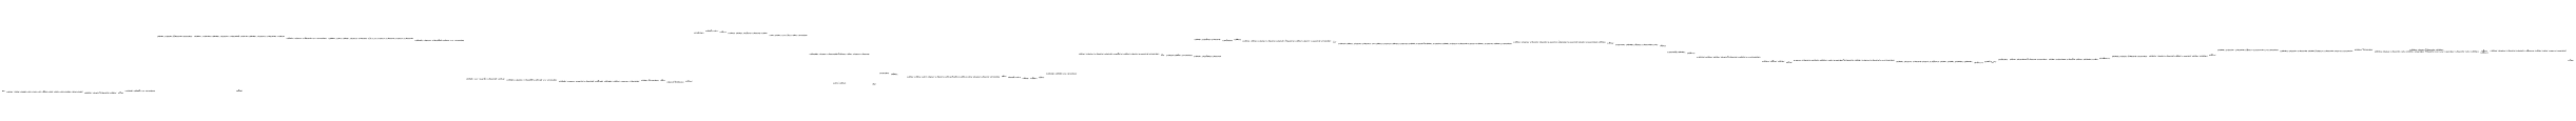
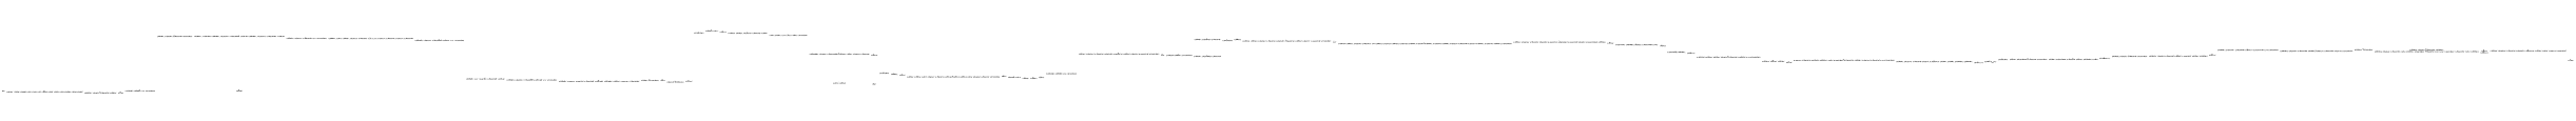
  digraph {
    rankdir=LR
    node [shape=record]
    edge [headport=n tailport=s]
    n1 [label=BB_entry778 shape=none]
    n2 [label="{12113: constant[undefined,v1]|12114: vardecl['handleObjIn']|12115: vardecl['eventHandle']|12116: vardecl['tmp']|12117: vardecl['events']|12118: vardecl['t']|12119: vardecl['handleObj']|12120: vardecl['special']|12121: vardecl['handlers']|12122: vardecl['type']|12123: vardecl['namespaces']|12124: vardecl['origType']|12125: vardecl['elemData']}"]
    n3 [label="{12126: read-variable['data_priv',v4,-]|12127: read-property[v4,'get',-]|12128: \<variable-non-null-undef\>['data_priv']|12129: read-variable['elem',v5,-]}"]
    n4 [label="{12130: call[v4,'get',v5,v2]}"]
    n5 [label="{12427: exceptional-return}"]
    n6 [label="{12131: write-variable[v2,'elemData']*|12132: read-variable['elemData',v7,-]|12133: ![v7,v6]|12134: if[v6](true-block:4158,false-block:4159)}"]
    n7 [label="{12135: constant[undefined,v1]}"]
    n8 [label="{12136: read-variable['handler',v9,-]|12137: read-property[v9,'handler',v8]|12138: \<variable-non-null-undef\>['handler']|12139: if[v8](true-block:4160,false-block:4161)}"]
    n9 [label="{12426: return[v1]}"]
    n10 [label="{12140: read-variable['handler',v10,-]|12141: write-variable[v10,'handleObjIn']*|12142: read-variable['handleObjIn',v12,-]|12143: read-property[v12,'handler',v11]|12144: \<variable-non-null-undef\>['handleObjIn']|12145: write-variable[v11,'handler']*|12146: read-variable['handleObjIn',v14,-]|12147: read-property[v14,'selector',v13]|12148: \<variable-non-null-undef\>['handleObjIn']|12149: write-variable[v13,'selector']*}"]
    n11 [label="{12150: read-variable['handler',v12,-]|12151: read-property[v12,'guid',v11]|12152: \<variable-non-null-undef\>['handler']|12153: ![v11,v10]|12154: if[v10](true-block:4162,false-block:4163)}"]
    n12 [label="{12155: read-variable['handler',v14,-]|12156: constant[1.0,v15]|12157: read-variable['jQuery',v17,-]|12158: read-property[v17,'guid',v16]|12159: \<variable-non-null-undef\>['jQuery']|12160: +[v16,v13]|12161: +[v13,v15,v18]|12162: write-property[v17,'guid',v18]|12163: \<variable-non-null-undef\>['jQuery']|12164: write-property[v14,'guid',v13]|12165: \<variable-non-null-undef\>['handler']*}"]
    n13 [label="{12166: read-variable['elemData',v15,-]|12167: read-property[v15,'events',v14]|12168: \<variable-non-null-undef\>['elemData']|12169: write-variable[v14,'events']|12170: ![v14,v13]|12171: if[v13](true-block:4164,false-block:4165)}"]
    n14 [label="{12172: read-variable['elemData',v17,-]|12173: new[v16]|12174: write-property[v17,'events',v16]|12175: \<variable-non-null-undef\>['elemData']|12176: write-variable[v16,'events']*}"]
    n15 [label="{12177: read-variable['elemData',v18,-]|12178: read-property[v18,'handle',v17]|12179: \<variable-non-null-undef\>['elemData']|12180: write-variable[v17,'eventHandle']|12181: ![v17,v16]|12182: if[v16](true-block:4166,false-block:4167)}"]
    n16 [label="{12183: read-variable['elemData',v20,-]|12184: function-expr[function(e),v19]|12185: write-property[v20,'handle',v19]|12186: \<variable-non-null-undef\>['elemData']|12187: write-variable[v19,'eventHandle']*|12188: read-variable['eventHandle',v22,-]|12189: read-variable['elem',v21,-]|12190: write-property[v22,'elem',v21]|12191: \<variable-non-null-undef\>['eventHandle']*}"]
    n17 [label="{12192: read-variable['types',v21,-]|12193: if[v21](true-block:4169,false-block:4168)}"]
    n18 [label="{12195: read-property[v21,'match',-]|12196: read-variable['core_rnotwhite',v22,-]}"]
    n19 [label="{12194: constant[\"\",v21]}"]
    n20 [label="{12197: call[v21,'match',v22,v19]}"]
    n21 [label="{12198: if[v19](true-block:4174,false-block:4172)}"]
    n22 [label="{12202: write-variable[v19,'types']*|12203: read-variable['types',v21,-]|12204: read-property[v21,'length',v20]|12205: \<variable-non-null-undef\>['types']|12206: write-variable[v20,'t']*}"]
    n23 [label="{12199: read-variable['Array',v20,-]|12200: constant[\"\",v21]}"]
    n24 [label="{12207: constant[1.0,v23]|12208: read-variable['t',v24,-]|12209: +[v24,v22]|12210: -[v22,v23,v25]|12211: write-variable[v25,'t']|12212: if[v22](true-block:4176,false-block:4177)}"]
    n25 [label="{12201: construct[-,v20,v21,v19]}"]
    n26 [label="{12213: read-variable['rtypenamespace',v28,-]|12214: read-property[v28,'exec',-]|12215: \<variable-non-null-undef\>['rtypenamespace']|12216: read-variable['types',v30,-]|12217: read-variable['t',v31,-]|12218: read-property[v30,v31,v29]|12219: \<variable-non-null-undef\>['types']}"]
    n27 [label="{12220: constant[null,v26]|12221: write-variable[v26,'elem']*}"]
+   n28 [label="{12222: call[v28,'exec',v29,v26]}"]
    n29 [label="{12223: if[v26](true-block:4182,false-block:4180)}"]
    n30 [label="{12226: write-variable[v26,'tmp']*|12227: read-variable['tmp',v28,-]|12228: constant[1.0,v29]|12229: read-property[v28,v29,v27]|12230: \<variable-non-null-undef\>['tmp']|12231: write-variable[v27,'origType']|12232: write-variable[v27,'type']*|12233: read-variable['tmp',v35,-]|12234: constant[2.0,v36]|12235: read-property[v35,v36,v34]|12236: \<variable-non-null-undef\>['tmp']|12237: if[v34](true-block:4184,false-block:4183)}"]
    n31 [label="{12224: read-variable['Array',v27,-]}"]
    n32 [label="{12239: read-property[v34,'split',-]|12240: constant[\".\",v35]}"]
    n33 [label="{12238: constant[\"\",v34]}"]
+   n34 [label="{12225: construct[-,v27,v26]}"]
    n35 [label="{12241: call[v34,'split',v35,v32]}"]
    n36 [label="{12242: read-property[v32,'sort',-]}"]
    n37 [label="{12243: call[v32,'sort',v30]}"]
    n38 [label="{12244: write-variable[v30,'namespaces']*|12245: read-variable['type',v37,-]|12246: ![v37,v36]|12247: if[v36](true-block:4175,false-block:4189)}"]
    n39 [label="{12248: read-variable['jQuery',v41,-]|12249: read-property[v41,'event',v40]|12250: \<variable-non-null-undef\>['jQuery']|12251: read-property[v40,'special',v39]|12252: \<property-non-null-undef\>[v41,'event']|12253: read-variable['type',v42,-]|12254: read-property[v39,v42,v38]|12255: \<property-non-null-undef\>[v40,'special']|12256: if[v38](true-block:4191,false-block:4190)}"]
    n40 [label="{12258: write-variable[v38,'special']*|12259: read-variable['selector',v40,-]|12260: if[v40](true-block:4192,false-block:4193)}"]
    n41 [label="{12257: new[v38]}"]
    n42 [label="{12261: read-variable['special',v41,-]|12262: read-property[v41,'delegateType',v39]|12263: \<variable-non-null-undef\>['special']}"]
    n43 [label="{12264: read-variable['special',v41,-]|12265: read-property[v41,'bindType',v39]|12266: \<variable-non-null-undef\>['special']}"]
    n44 [label="{12267: if[v39](true-block:4196,false-block:4195)}"]
    n45 [label="{12269: write-variable[v39,'type']*|12270: read-variable['jQuery',v43,-]|12271: read-property[v43,'event',v42]|12272: \<variable-non-null-undef\>['jQuery']|12273: read-property[v42,'special',v41]|12274: \<property-non-null-undef\>[v43,'event']|12275: read-variable['type',v44,-]|12276: read-property[v41,v44,v40]|12277: \<property-non-null-undef\>[v42,'special']|12278: if[v40](true-block:4198,false-block:4197)}"]
    n46 [label="{12268: read-variable['type',v39,-]}"]
    n47 [label="{12280: write-variable[v40,'special']*|12281: read-variable['jQuery',v43,-]|12282: read-property[v43,'extend',-]|12283: \<variable-non-null-undef\>['jQuery']|12284: new[v44]|12285: read-variable['type',v45,-]|12286: write-property[v44,'type',v45]|12287: read-variable['origType',v46,-]|12288: write-property[v44,'origType',v46]|12289: read-variable['data',v47,-]|12290: write-property[v44,'data',v47]|12291: read-variable['handler',v48,-]|12292: write-property[v44,'handler',v48]|12293: read-variable['handler',v50,-]|12294: read-property[v50,'guid',v49]|12295: \<variable-non-null-undef\>['handler']|12296: write-property[v44,'guid',v49]|12297: read-variable['selector',v51,-]|12298: write-property[v44,'selector',v51]|12299: read-variable['selector',v52,-]|12300: if[v52](true-block:4199,false-block:4201)}"]
    n48 [label="{12279: new[v40]}"]
    n49 [label="{12312: write-property[v44,'needsContext',v52]|12313: read-variable['namespaces',v55,-]|12314: read-property[v55,'join',-]|12315: \<variable-non-null-undef\>['namespaces']|12316: constant[\".\",v56]}"]
    n50 [label="{12301: read-variable['jQuery',v57,-]|12302: read-property[v57,'expr',v56]|12303: \<variable-non-null-undef\>['jQuery']|12304: read-property[v56,'match',v55]|12305: \<property-non-null-undef\>[v57,'expr']|12306: read-property[v55,'needsContext',v54]|12307: \<property-non-null-undef\>[v56,'match']|12308: read-property[v54,'test',-]|12309: \<property-non-null-undef\>[v55,'needsContext']|12310: read-variable['selector',v58,-]}"]
    n51 [label="{12317: call[v55,'join',v56,v53]}"]
    n52 [label="{12311: call[v54,'test',v58,v52]}"]
    n53 [label="{12318: write-property[v44,'namespace',v53]|12319: read-variable['handleObjIn',v57,-]}"]
    n54 [label="{12320: call[v43,'extend',v44,v57,v41]}"]
    n55 [label="{12321: write-variable[v41,'handleObj']*|12322: read-variable['events',v60,-]|12323: read-variable['type',v61,-]|12324: read-property[v60,v61,v59]|12325: \<variable-non-null-undef\>['events']|12326: write-variable[v59,'handlers']|12327: ![v59,v58]|12328: if[v58](true-block:4206,false-block:4216)}"]
    n56 [label="{12329: read-variable['events',v63,-]|12330: read-variable['type',v64,-]|12331: read-variable['Array',v65,-]}"]
    n57 [label="{12369: read-variable['special',v63,-]|12370: read-property[v63,'add',v62]|12371: \<variable-non-null-undef\>['special']|12372: if[v62](true-block:4217,false-block:4221)}"]
    n58 [label="{12332: construct[-,v65,v62]}"]
    n59 [label="{12373: read-variable['special',v66,-]|12374: read-property[v66,'add',v65]|12375: \<variable-non-null-undef\>['special']|12376: read-property[v65,'call',-]|12377: \<property-non-null-undef\>[v66,'add']|12378: read-variable['elem',v67,-]|12379: read-variable['handleObj',v68,-]}"]
    n60 [label="{12396: read-variable['selector',v64,-]|12397: if[v64](true-block:4222,false-block:4223)}"]
    n61 [label="{12333: write-property[v63,v64,v62]|12334: \<variable-non-null-undef\>['events']|12335: write-variable[v62,'handlers']*|12336: read-variable['handlers',v67,-]|12337: constant[0.0,v66]|12338: write-property[v67,'delegateCount',v66]|12339: \<variable-non-null-undef\>['handlers']*|12340: read-variable['special',v70,-]|12341: read-property[v70,'setup',v69]|12342: \<variable-non-null-undef\>['special']|12343: ![v69,v68]|12344: if[v68](true-block:4212,false-block:4209)}"]
    n62 [label="{12380: call[v65,'call',v67,v68,-]*}"]
    n63 [label="{12398: read-variable['handlers',v66,-]|12399: read-property[v66,'splice',-]|12400: \<variable-non-null-undef\>['handlers']|12401: constant[1.0,v68]|12402: read-variable['handlers',v70,-]|12403: read-property[v70,'delegateCount',v69]|12404: \<variable-non-null-undef\>['handlers']|12405: +[v69,v67]|12406: +[v67,v68,v71]|12407: write-property[v70,'delegateCount',v71]|12408: \<variable-non-null-undef\>['handlers']|12409: constant[0.0,v72]|12410: read-variable['handleObj',v73,-]}"]
    n64 [label="{12411: read-variable['handlers',v66,-]|12412: read-property[v66,'push',-]|12413: \<variable-non-null-undef\>['handlers']|12414: read-variable['handleObj',v67,-]}"]
    n65 [label="{12357: if[v68](true-block:4213,false-block:4216)}"]
    n66 [label="{12345: read-variable['special',v73,-]|12346: read-property[v73,'setup',v72]|12347: \<variable-non-null-undef\>['special']|12348: read-property[v72,'call',-]|12349: \<property-non-null-undef\>[v73,'setup']|12350: read-variable['elem',v74,-]|12351: read-variable['data',v75,-]|12352: read-variable['namespaces',v76,-]|12353: read-variable['eventHandle',v77,-]}"]
    n67 [label="{12358: read-variable['elem',v70,-]|12359: read-property[v70,'addEventListener',v69]|12360: \<variable-non-null-undef\>['elem']|12361: if[v69](true-block:4214,false-block:4216)}"]
    n68 [label="{12354: call[v72,'call',v74,v75,v76,v77,v69]}"]
    n69 [label="{12362: read-variable['elem',v72,-]|12363: read-property[v72,'addEventListener',-]|12364: \<variable-non-null-undef\>['elem']|12365: read-variable['type',v73,-]|12366: read-variable['eventHandle',v74,-]|12367: constant[false,v75]}"]
    n70 [label="{12355: constant[false,v70]|12356: ===[v69,v70,v68]}"]
    n71 [label="{12368: call[v72,'addEventListener',v73,v74,v75,-]*}"]
    n72 [label="{12381: read-variable['handleObj',v72,-]|12382: read-property[v72,'handler',v71]|12383: \<variable-non-null-undef\>['handleObj']|12384: read-property[v71,'guid',v70]|12385: \<property-non-null-undef\>[v72,'handler']|12386: ![v70,v69]|12387: if[v69](true-block:4220,false-block:4221)}"]
    n73 [label="{12415: call[v66,'splice',v67,v72,v73,-]*}"]
    n74 [label="{12416: call[v66,'push',v67,-]*}"]
    n75 [label="{12388: read-variable['handleObj',v75,-]|12389: read-property[v75,'handler',v74]|12390: \<variable-non-null-undef\>['handleObj']|12391: read-variable['handler',v76,-]|12392: read-property[v76,'guid',v73]|12393: \<variable-non-null-undef\>['handler']|12394: write-property[v74,'guid',v73]|12395: \<property-non-null-undef\>[v75,'handler']*}"]
    n76 [label="{12417: read-variable['jQuery',v69,-]|12418: read-property[v69,'event',v68]|12419: \<variable-non-null-undef\>['jQuery']|12420: read-property[v68,'global',v66]|12421: \<property-non-null-undef\>[v69,'event']|12422: read-variable['type',v67,-]|12423: constant[true,v65]|12424: write-property[v66,v67,v65]|12425: \<property-non-null-undef\>[v68,'global']*}"]
    n1 -> n2 [headlabel="    4154"]
    n2 -> n3 [headlabel="      4155"]
    n3 -> n4 [headlabel="      4156"]
    n3 -> n5 [color=gray headlabel="      4228"]
    n4 -> n5 [color=gray]
    n4 -> n6 [headlabel="      4157"]
    n6 -> n5 [color=gray]
    n6 -> n7 [headlabel="      4158"]
    n6 -> n8 [headlabel="      4159"]
    n7 -> n9 [headlabel="      4227"]
    n8 -> n5 [color=gray]
    n8 -> n10 [headlabel="      4160"]
    n8 -> n11 [headlabel="      4161"]
    n10 -> n5 [color=gray]
    n10 -> n11
    n11 -> n5 [color=gray]
    n11 -> n12 [headlabel="      4162"]
    n11 -> n13 [headlabel="      4163"]
    n12 -> n5 [color=gray]
    n12 -> n13
    n13 -> n5 [color=gray]
    n13 -> n14 [headlabel="      4164"]
    n13 -> n15 [headlabel="      4165"]
    n14 -> n5 [color=gray]
    n14 -> n15
    n15 -> n5 [color=gray]
    n15 -> n16 [headlabel="      4166"]
    n15 -> n17 [headlabel="      4167"]
    n16 -> n5 [color=gray]
    n16 -> n17
    n17 -> n5 [color=gray]
    n17 -> n18 [headlabel="      4169"]
    n17 -> n19 [headlabel="      4168"]
    n18 -> n5 [color=gray]
    n18 -> n20 [headlabel="      4170"]
    n19 -> n18
    n20 -> n5 [color=gray]
    n20 -> n21 [headlabel="      4171"]
    n21 -> n22 [headlabel="      4174"]
    n21 -> n23 [headlabel="      4172"]
    n22 -> n5 [color=gray]
    n22 -> n24 [headlabel="      4175"]
    n23 -> n5 [color=gray]
    n23 -> n25 [headlabel="      4173"]
    n24 -> n5 [color=gray]
    n24 -> n26 [headlabel="      4176"]
    n24 -> n27 [headlabel="      4177"]
    n25 -> n5 [color=gray]
    n25 -> n22
    n26 -> n5 [color=gray]
+   n26 -> n28 [headlabel="      4178"]
    n27 -> n9
+   n28 -> n5 [color=gray]
+   n28 -> n29 [headlabel="      4179"]
    n29 -> n30 [headlabel="      4182"]
    n29 -> n31 [headlabel="      4180"]
    n30 -> n5 [color=gray]
    n30 -> n32 [headlabel="      4184"]
    n30 -> n33 [headlabel="      4183"]
    n31 -> n5 [color=gray]
+   n31 -> n34 [headlabel="      4181"]
    n32 -> n5 [color=gray]
    n32 -> n35 [headlabel="      4185"]
    n33 -> n32
+   n34 -> n5 [color=gray]
+   n34 -> n30
    n35 -> n5 [color=gray]
    n35 -> n36 [headlabel="      4186"]
    n36 -> n5 [color=gray]
    n36 -> n37 [headlabel="      4187"]
    n37 -> n5 [color=gray]
    n37 -> n38 [headlabel="      4188"]
    n38 -> n5 [color=gray]
    n38 -> n24
    n38 -> n39 [headlabel="      4189"]
    n39 -> n5 [color=gray]
    n39 -> n40 [headlabel="      4191"]
    n39 -> n41 [headlabel="      4190"]
    n40 -> n5 [color=gray]
    n40 -> n42 [headlabel="      4192"]
    n40 -> n43 [headlabel="      4193"]
    n41 -> n40
    n42 -> n5 [color=gray]
    n42 -> n44 [color=gray headlabel="      4194"]
    n43 -> n5 [color=gray]
    n43 -> n44
    n44 -> n45 [headlabel="      4196"]
    n44 -> n46 [headlabel="      4195"]
    n45 -> n5 [color=gray]
    n45 -> n47 [headlabel="      4198"]
    n45 -> n48 [headlabel="      4197"]
    n46 -> n5 [color=gray]
    n46 -> n45
    n47 -> n5 [color=gray]
    n47 -> n49 [headlabel="      4201"]
    n47 -> n50 [headlabel="      4199"]
    n48 -> n47
    n49 -> n5 [color=gray]
    n49 -> n51 [headlabel="      4202"]
    n50 -> n5 [color=gray]
    n50 -> n52 [headlabel="      4200"]
    n51 -> n5 [color=gray]
    n51 -> n53 [headlabel="      4203"]
    n52 -> n5 [color=gray]
    n52 -> n49
    n53 -> n5 [color=gray]
    n53 -> n54 [headlabel="      4204"]
    n54 -> n5 [color=gray]
    n54 -> n55 [headlabel="      4205"]
    n55 -> n5 [color=gray]
    n55 -> n56 [headlabel="      4206"]
    n55 -> n57 [headlabel="      4216"]
    n56 -> n5 [color=gray]
    n56 -> n58 [headlabel="      4207"]
    n57 -> n5 [color=gray]
    n57 -> n59 [headlabel="      4217"]
    n57 -> n60 [headlabel="      4221"]
    n58 -> n5 [color=gray]
    n58 -> n61 [headlabel="      4208"]
    n59 -> n5 [color=gray]
    n59 -> n62 [headlabel="      4218"]
    n60 -> n5 [color=gray]
    n60 -> n63 [headlabel="      4222"]
    n60 -> n64 [headlabel="      4223"]
    n61 -> n5 [color=gray]
    n61 -> n65 [headlabel="      4212"]
    n61 -> n66 [headlabel="      4209"]
    n62 -> n5 [color=gray]
    n62 -> n72 [headlabel="      4219"]
    n63 -> n5 [color=gray]
    n63 -> n73 [headlabel="      4224"]
    n64 -> n5 [color=gray]
    n64 -> n74 [headlabel="      4225"]
    n65 -> n57
    n65 -> n67 [headlabel="      4213"]
    n66 -> n5 [color=gray]
    n66 -> n68 [headlabel="      4210"]
    n67 -> n5 [color=gray]
    n67 -> n57
    n67 -> n69 [headlabel="      4214"]
    n68 -> n5 [color=gray]
    n68 -> n70 [headlabel="      4211"]
    n69 -> n5 [color=gray]
    n69 -> n71 [headlabel="      4215"]
    n70 -> n5 [color=gray]
    n70 -> n65
    n71 -> n5 [color=gray]
    n71 -> n57
    n72 -> n5 [color=gray]
    n72 -> n60
    n72 -> n75 [headlabel="      4220"]
    n73 -> n5 [color=gray]
    n73 -> n76 [headlabel="      4226"]
    n74 -> n5 [color=gray]
    n74 -> n76
    n75 -> n60
    n76 -> n5 [color=black]
    n76 -> n24
  }
